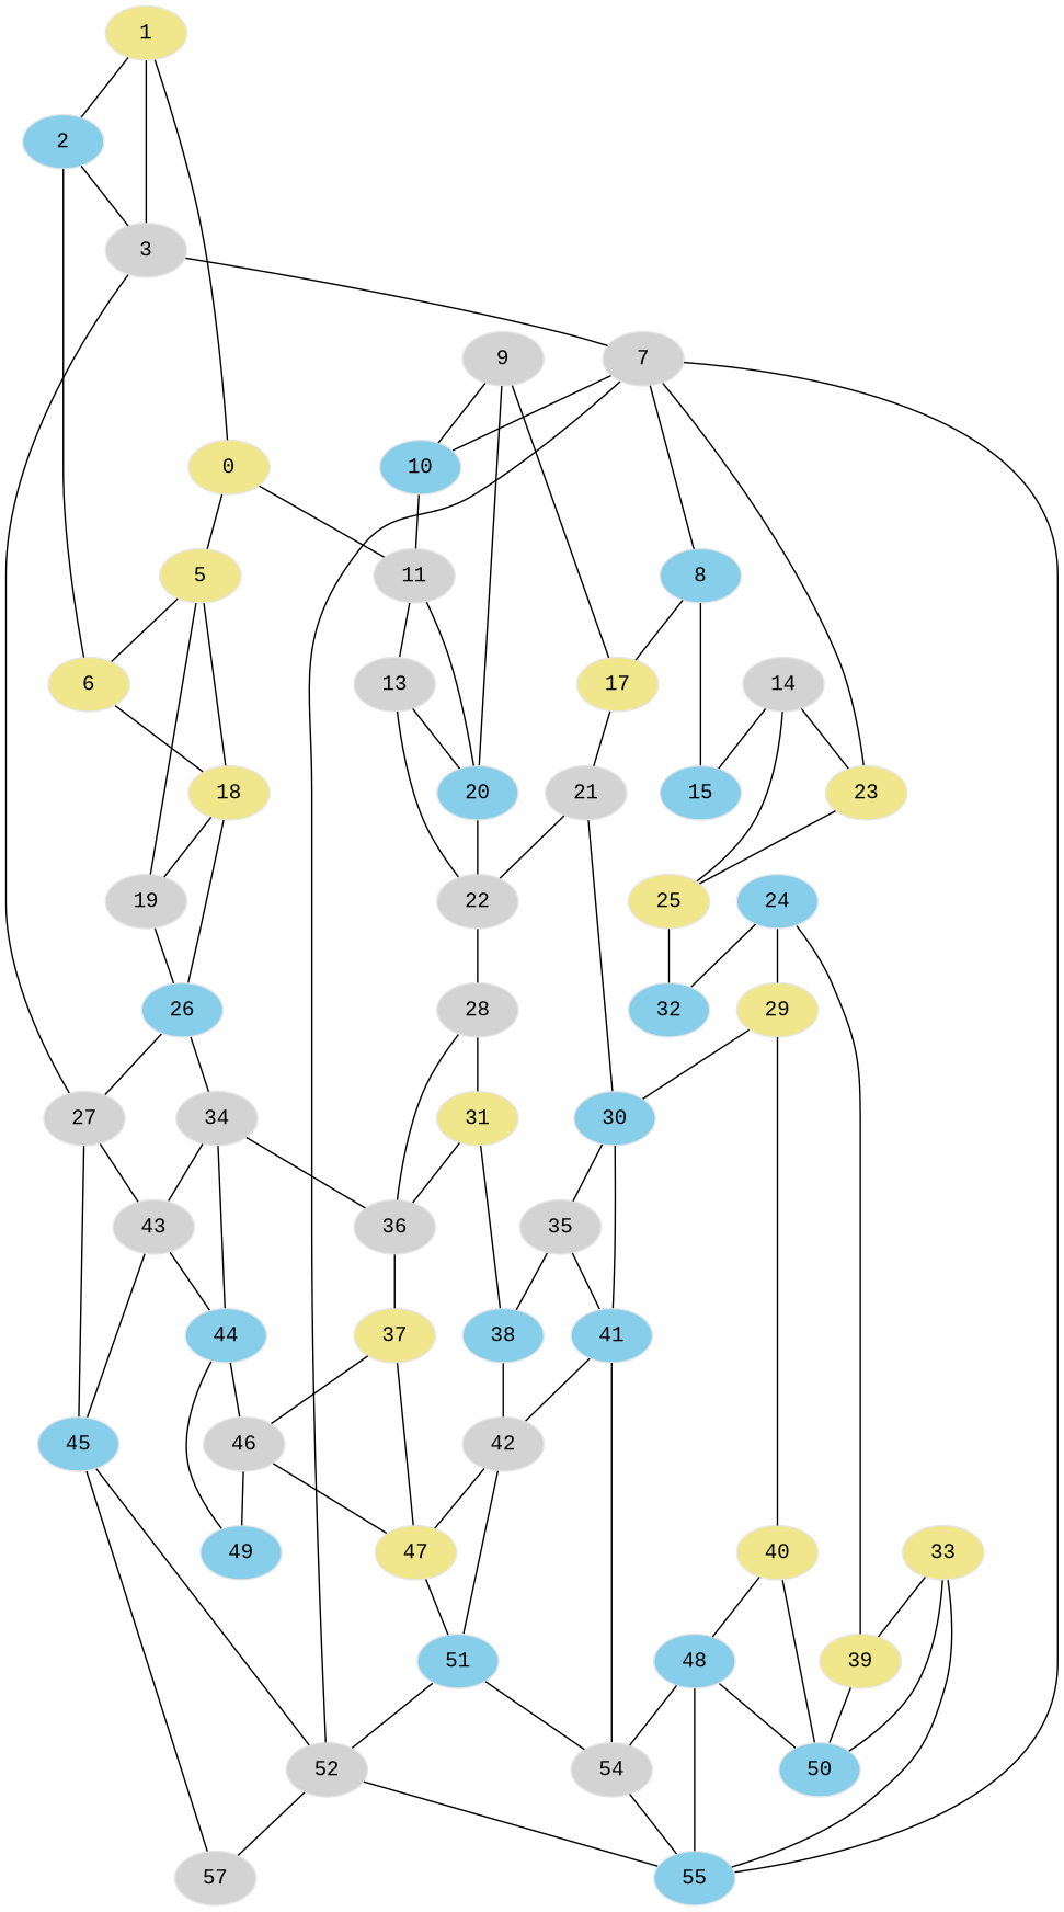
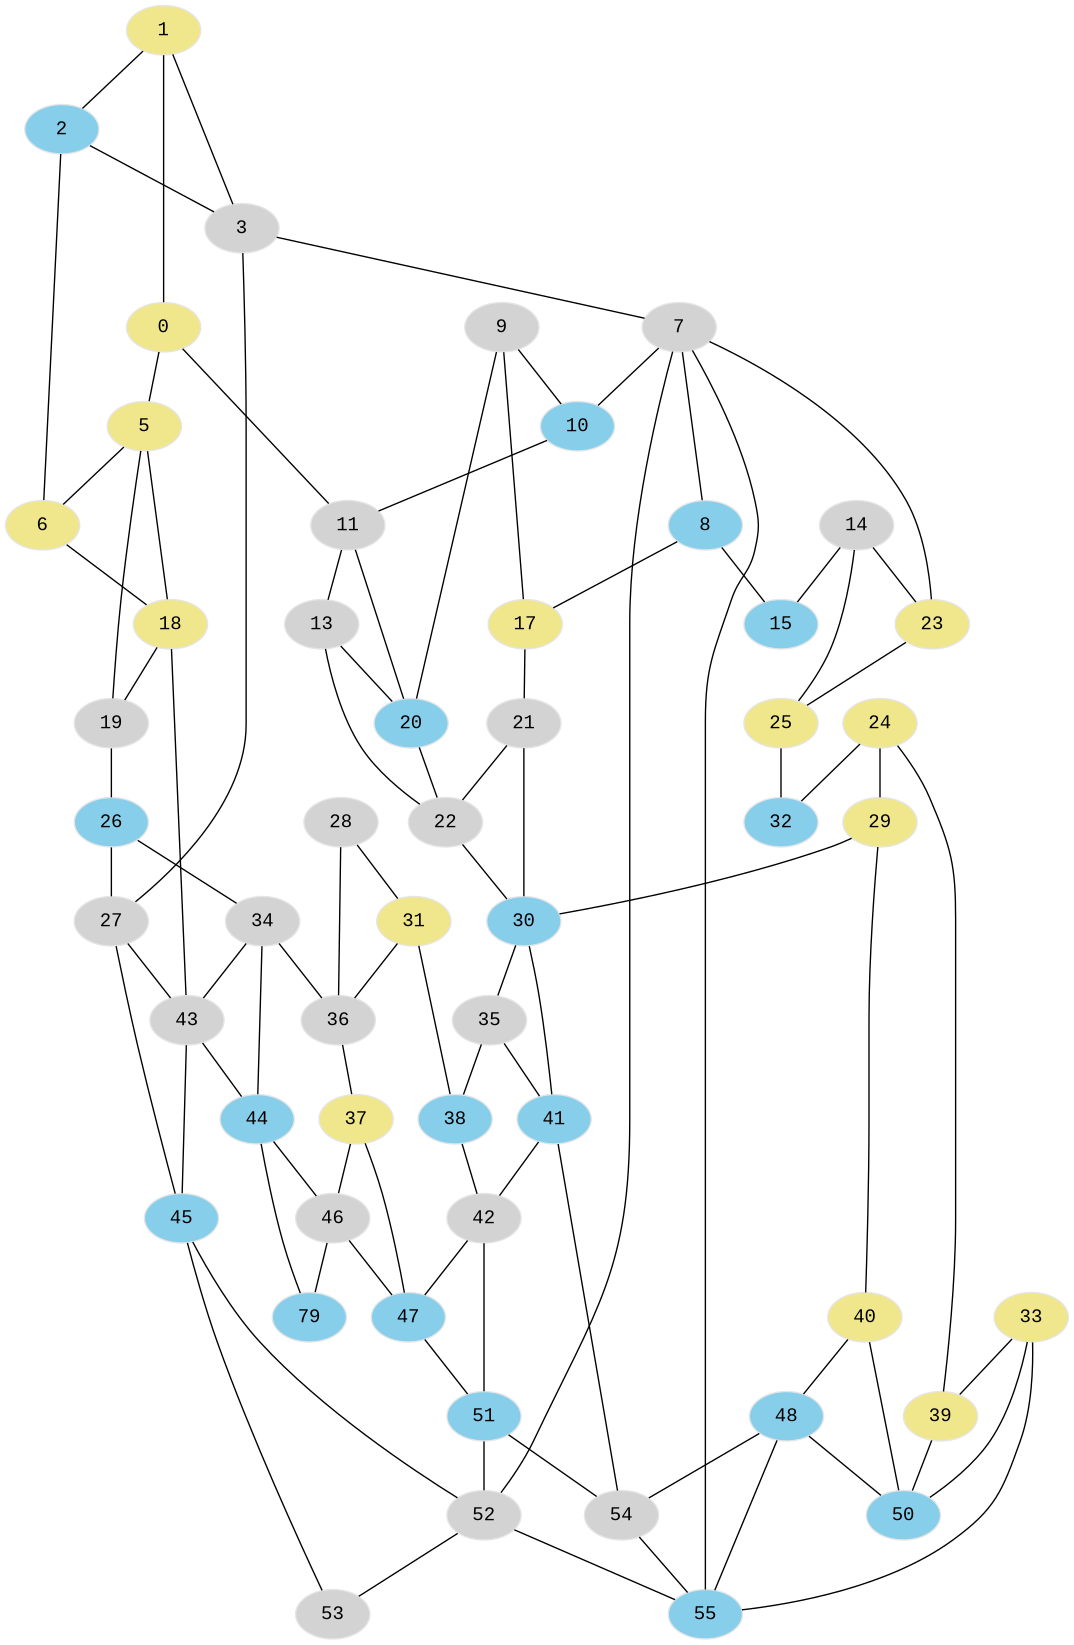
  graph {
    fontname="Liberation Mono"
    node [color=gray90 fillcolor=lightgrey fontname="Liberation Mono" style=filled]
    edge [fontname="Liberation Mono" weight=1.0]
    1 [fillcolor=khaki]
    2 [fillcolor=skyblue]
    3
    n4 [fillcolor=khaki label=0]
    6 [fillcolor=khaki]
    7
    27
    5 [fillcolor=khaki]
    11
    18 [fillcolor=khaki]
    8 [fillcolor=skyblue]
    10 [fillcolor=skyblue]
    23 [fillcolor=khaki]
    52
    55 [fillcolor=skyblue]
    43
    45 [fillcolor=skyblue]
    19
    20 [fillcolor=skyblue]
    13
    26 [fillcolor=skyblue]
    15 [fillcolor=skyblue]
    17 [fillcolor=khaki]
    25 [fillcolor=khaki]
-   53 [label=57]
+   53
    21
    9
    22
    28
    31 [fillcolor=khaki]
    36
    14
    32 [fillcolor=skyblue]
    29 [fillcolor=khaki]
    30 [fillcolor=skyblue]
    40 [fillcolor=khaki]
    34
    35
    41 [fillcolor=skyblue]
-   24 [fillcolor=skyblue]
+   24 [fillcolor=khaki]
    39 [fillcolor=khaki]
    50 [fillcolor=skyblue]
    44 [fillcolor=skyblue]
    38 [fillcolor=skyblue]
    37 [fillcolor=khaki]
    48 [fillcolor=skyblue]
    42
    54
    33 [fillcolor=khaki]
    46
-   49 [fillcolor=skyblue]
-   47 [fillcolor=khaki]
+   49 [fillcolor=skyblue label=79]
+   47 [fillcolor=skyblue]
    51 [fillcolor=skyblue]
    1 -- 2
    1 -- 3
    1 -- n4
    2 -- 3
    2 -- 6 [weight=2.0]
    3 -- 7
    3 -- 27
    n4 -- 5
    n4 -- 11
    6 -- 18
    7 -- 8
    7 -- 10
    7 -- 23
    7 -- 52
    7 -- 55
    27 -- 43
    27 -- 45
    5 -- 6
    5 -- 18
    5 -- 19
    11 -- 20
    11 -- 13
    18 -- 19
-   18 -- 26
+   18 -- 43
    8 -- 15
    8 -- 17
    10 -- 11
    23 -- 25
    52 -- 55
    52 -- 53
    43 -- 45
    43 -- 44
    45 -- 52
    45 -- 53
    19 -- 26
    20 -- 22
    13 -- 20
    13 -- 22
    26 -- 27
    26 -- 34
    17 -- 21
    25 -- 32 [weight=2.0]
    21 -- 22
    21 -- 30
    9 -- 10
    9 -- 20
    9 -- 17
-   22 -- 28
+   22 -- 30
    28 -- 31
    28 -- 36
    31 -- 36
    31 -- 38
    36 -- 37
    14 -- 23
    14 -- 15
    14 -- 25
    29 -- 30
    29 -- 40
    30 -- 35
    30 -- 41
    40 -- 50
    40 -- 48
    34 -- 43
    34 -- 36
    34 -- 44
    35 -- 41
    35 -- 38 [weight=2.0]
    41 -- 42
    41 -- 54
    24 -- 32
    24 -- 29
    24 -- 39
    39 -- 50
    44 -- 46
    44 -- 49
    38 -- 42
    37 -- 46
    37 -- 47
    48 -- 55
    48 -- 50
    48 -- 54
    42 -- 47
    42 -- 51
    54 -- 55
    33 -- 55
    33 -- 39
    33 -- 50
    46 -- 49
    46 -- 47
    47 -- 51
    51 -- 52
    51 -- 54
  }
